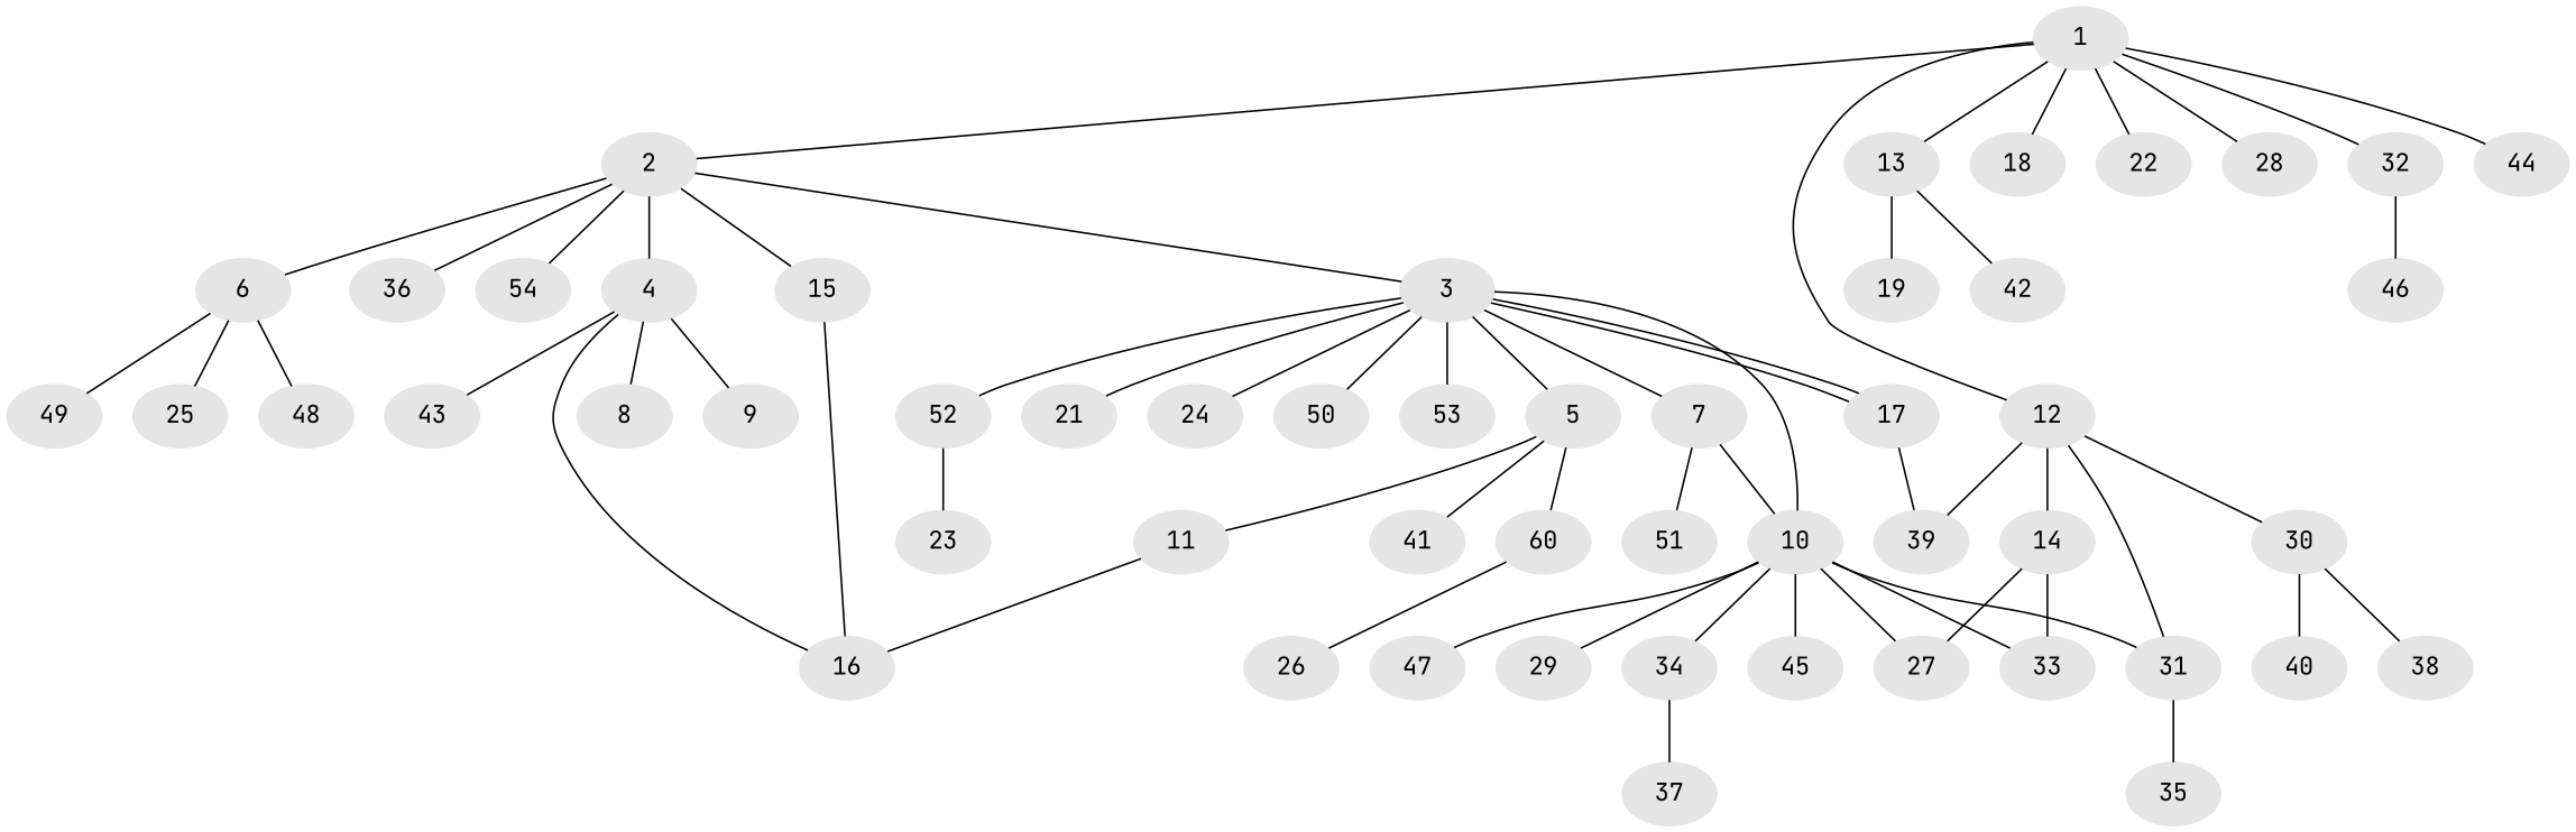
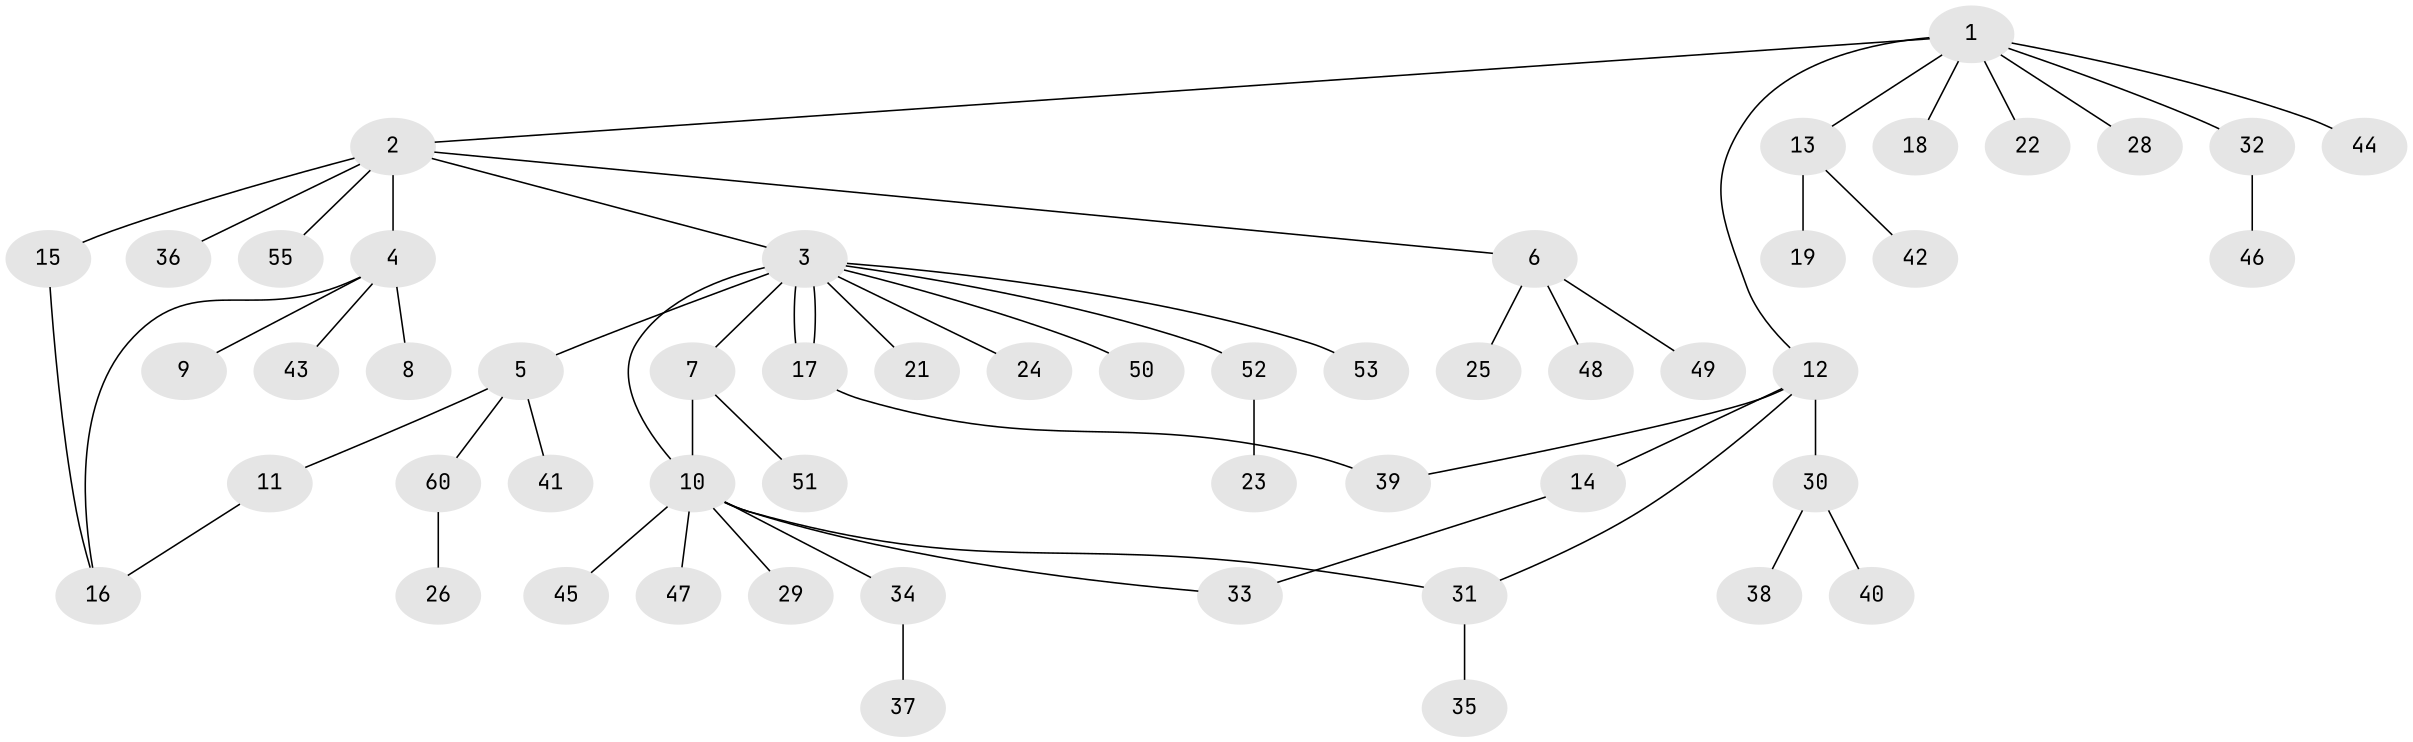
  graph {
    fontname="JetBrains Mono"
    node [color=gray90 fontname="JetBrains Mono" style=filled]
    edge [fontname="JetBrains Mono"]
    1
    2
    12
    13
    18
    22
    28
    32
    44
    3
    4
    6
    15
    36
-   54
+   54 [label=55]
    31
    14
    30
    39
    19
    42
    46
    5
    7
    10
    17
    21
    24
    50
    52
    53
    8
    9
    16
    43
    25
    48
    49
    11
    n40 [label=60]
    41
    51
-   27
    29
    33
    34
    45
    47
    23
    26
    35
    37
    38
    40
    1 -- 2
    1 -- 12
    1 -- 13
    1 -- 18
    1 -- 22
    1 -- 28
    1 -- 32
    1 -- 44
    2 -- 3
    2 -- 4
    2 -- 6
    2 -- 15
    2 -- 36
    2 -- 54
    12 -- 31
    12 -- 14
    12 -- 30
    12 -- 39
    13 -- 19
    13 -- 42
    32 -- 46
    3 -- 5
    3 -- 7
    3 -- 10
    3 -- 17
    3 -- 17
    3 -- 21
    3 -- 24
    3 -- 50
    3 -- 52
    3 -- 53
    4 -- 8
    4 -- 9
    4 -- 16
    4 -- 43
    6 -- 25
    6 -- 48
    6 -- 49
    15 -- 16
    31 -- 35
-   14 -- 27
    14 -- 33
    30 -- 38
    30 -- 40
    5 -- 11
    5 -- n40
    5 -- 41
    7 -- 10
    7 -- 51
    10 -- 31
-   10 -- 27
    10 -- 29
    10 -- 33
    10 -- 34
    10 -- 45
    10 -- 47
    17 -- 39
    52 -- 23
    11 -- 16
    n40 -- 26
    34 -- 37
  }
